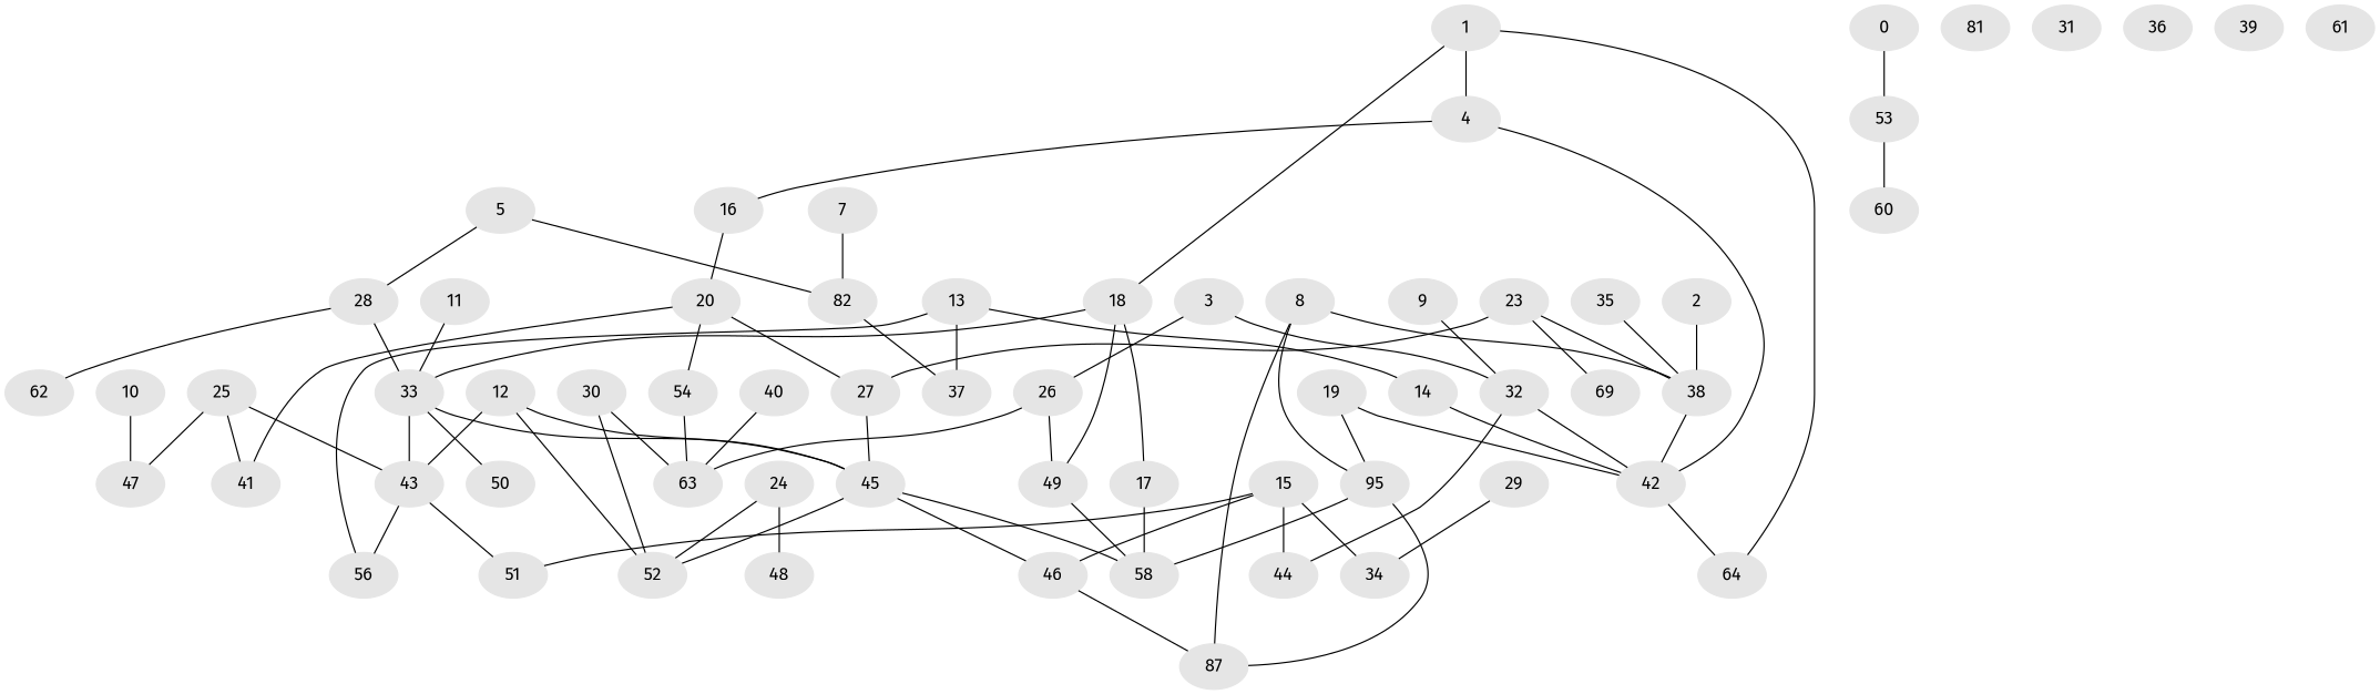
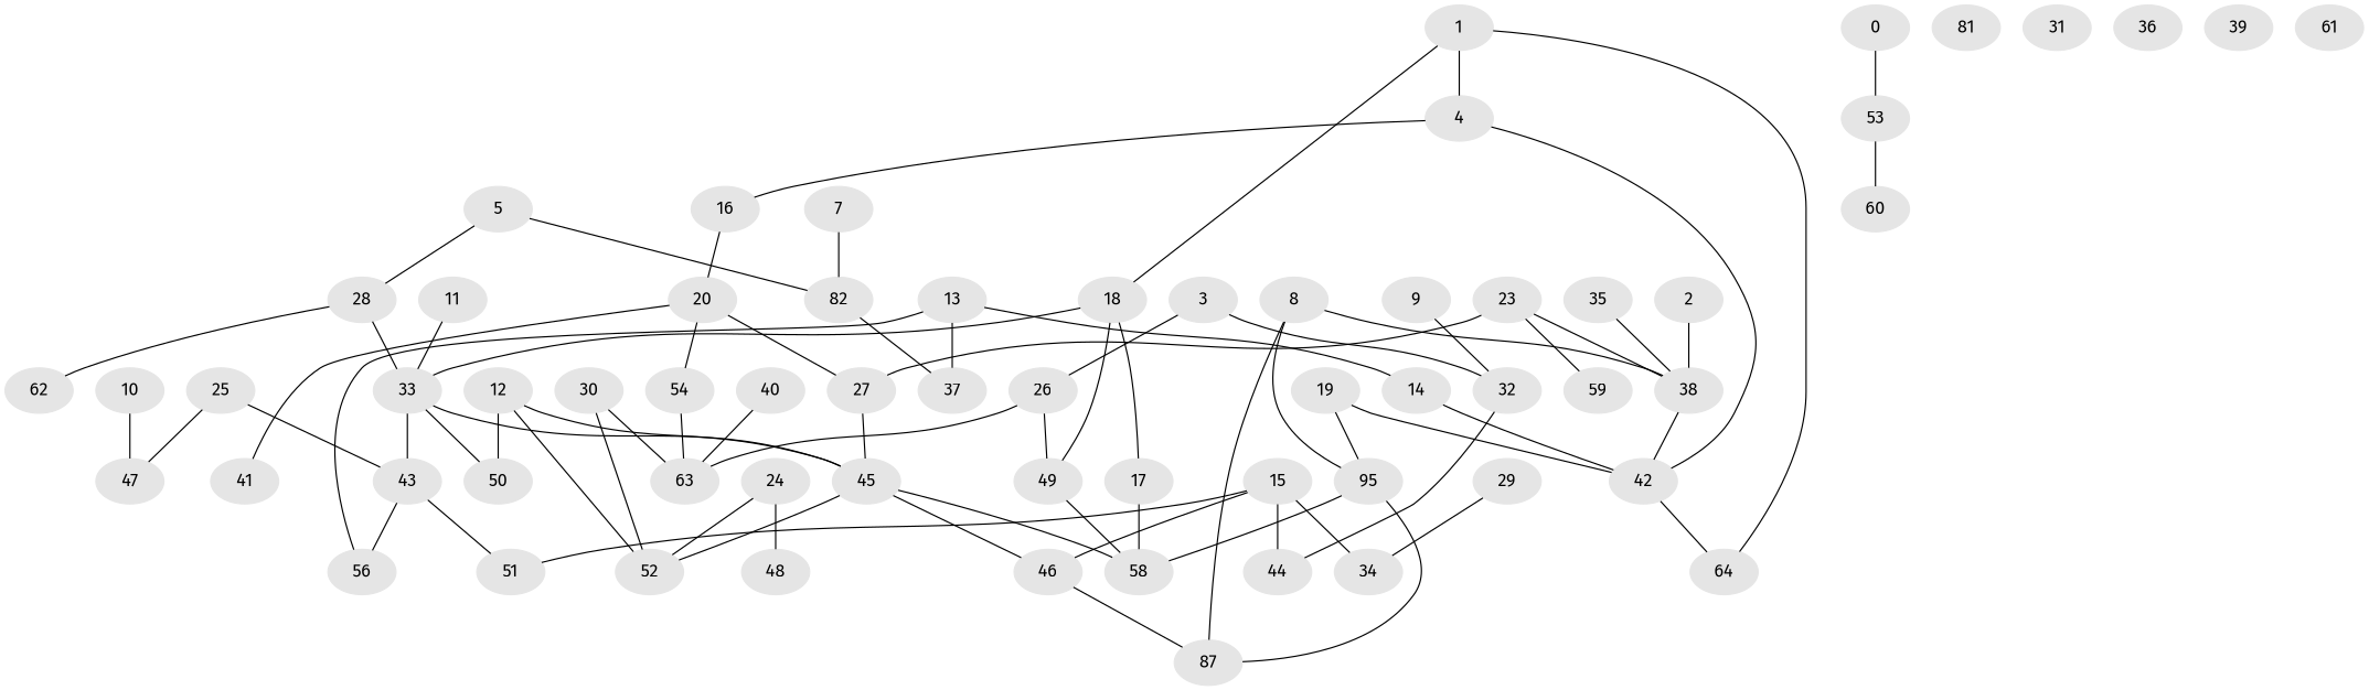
  graph {
    fontname="Fira Sans"
    node [color=gray90 fontname="Fira Sans" style=filled]
    edge [fontname="Fira Sans"]
    1
    4
    18
    64
    16
    42
    33
    17
    49
    2
    38
    3
    26
    32
    63
    44
    20
    n18 [label=82]
    5
    28
    37
    62
    n23 [label=0]
    53
    60
    7
    8
    n28 [label=95]
    n29 [label=87]
    58
    9
    10
    47
    11
    43
    45
    50
    12
    52
    56
    51
    46
    13
    14
    15
    34
    41
    27
    54
    19
    n51 [label=81]
    23
-   59 [label=69]
+   59
    24
    48
    25
    29
    30
    31
    35
    36
    39
    40
    61
    1 -- 4
    1 -- 18
    1 -- 64
    4 -- 16
    4 -- 42
    18 -- 33
    18 -- 17
    18 -- 49
    16 -- 20
    42 -- 64
    33 -- 43
    33 -- 45
    33 -- 50
    17 -- 58
    49 -- 58
    2 -- 38
    38 -- 42
    3 -- 26
    3 -- 32
    26 -- 49
    26 -- 63
-   32 -- 42
    32 -- 44
    20 -- 41
    20 -- 27
    20 -- 54
    n18 -- 37
    5 -- n18
    5 -- 28
    28 -- 33
    28 -- 62
    n23 -- 53
    53 -- 60
    7 -- n18
    8 -- 38
    8 -- n28
    8 -- n29
    n28 -- n29
    n28 -- 58
    9 -- 32
    10 -- 47
    11 -- 33
    43 -- 56
    43 -- 51
    45 -- 58
    45 -- 52
    45 -- 46
-   12 -- 43
+   12 -- 50
    12 -- 45
    12 -- 52
    46 -- n29
    13 -- 37
    13 -- 56
    13 -- 14
    14 -- 42
    15 -- 44
    15 -- 51
    15 -- 46
    15 -- 34
    27 -- 45
    54 -- 63
    19 -- 42
    19 -- n28
    23 -- 38
    23 -- 27
    23 -- 59
    24 -- 52
    24 -- 48
    25 -- 47
    25 -- 43
-   25 -- 41
    29 -- 34
    30 -- 63
    30 -- 52
    35 -- 38
    40 -- 63
  }
